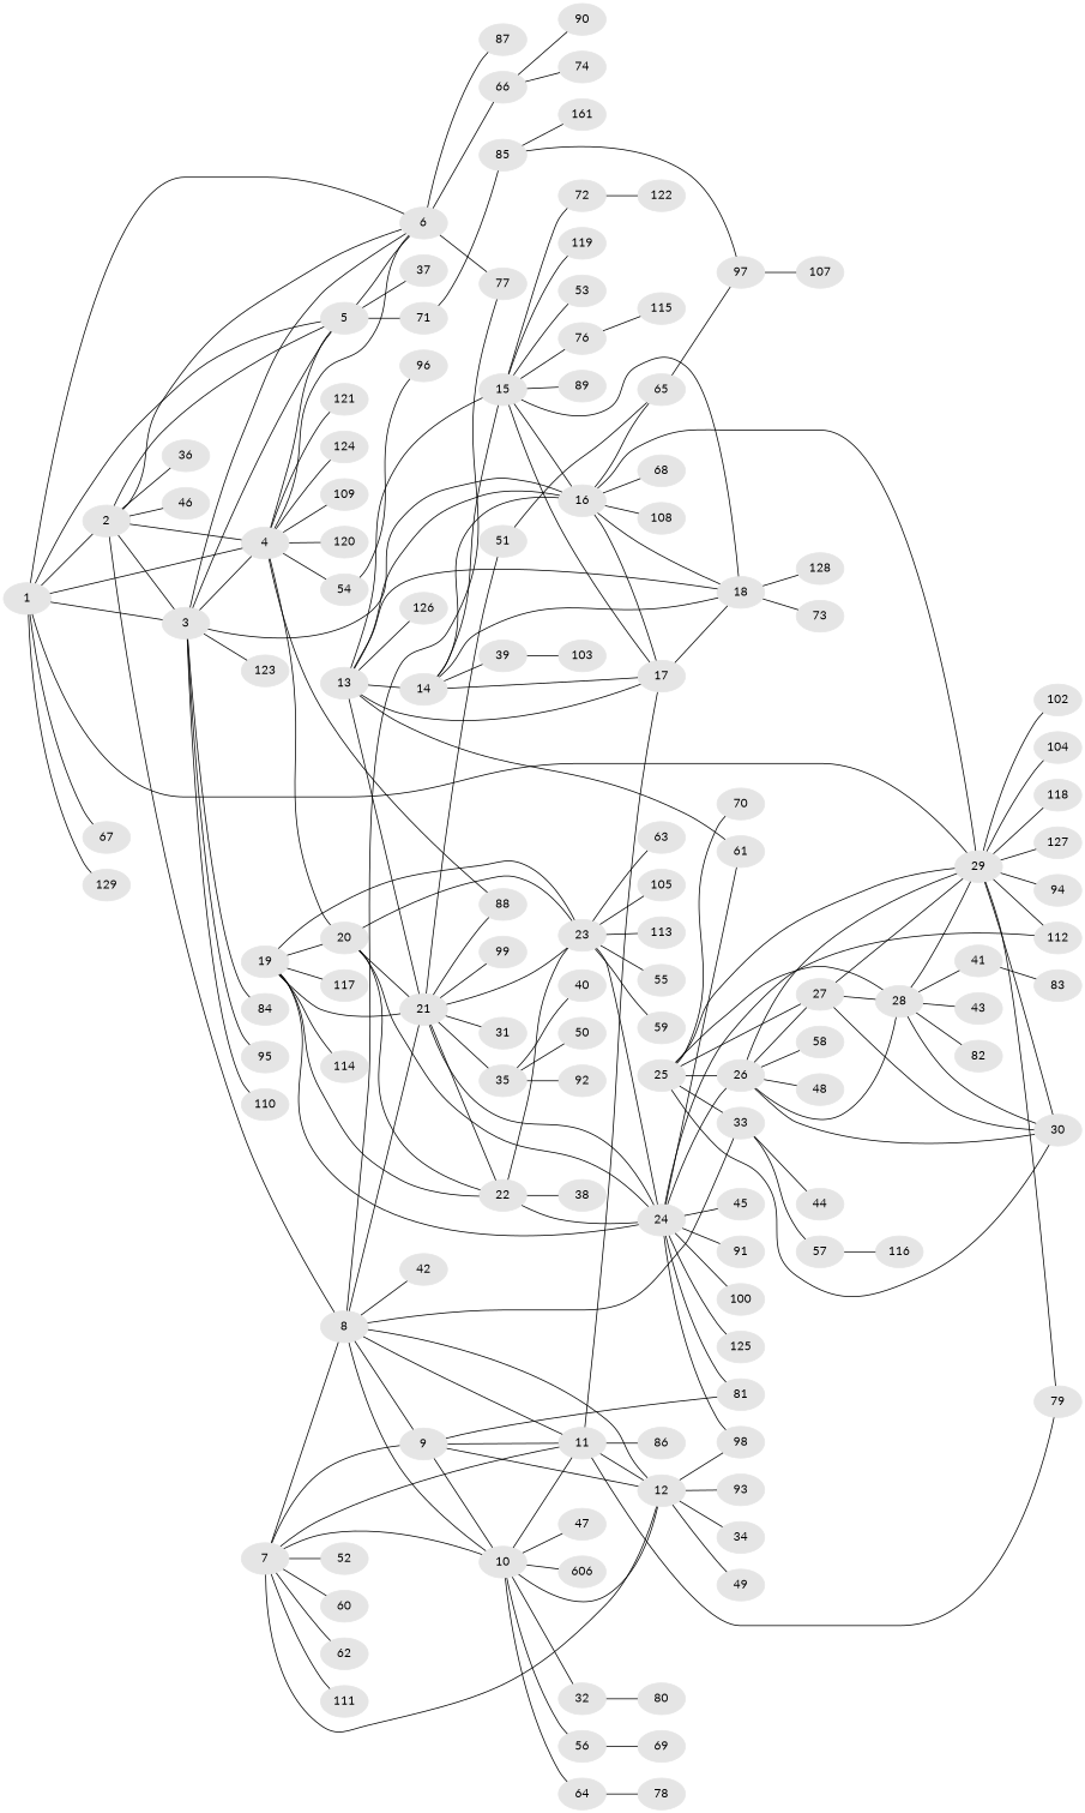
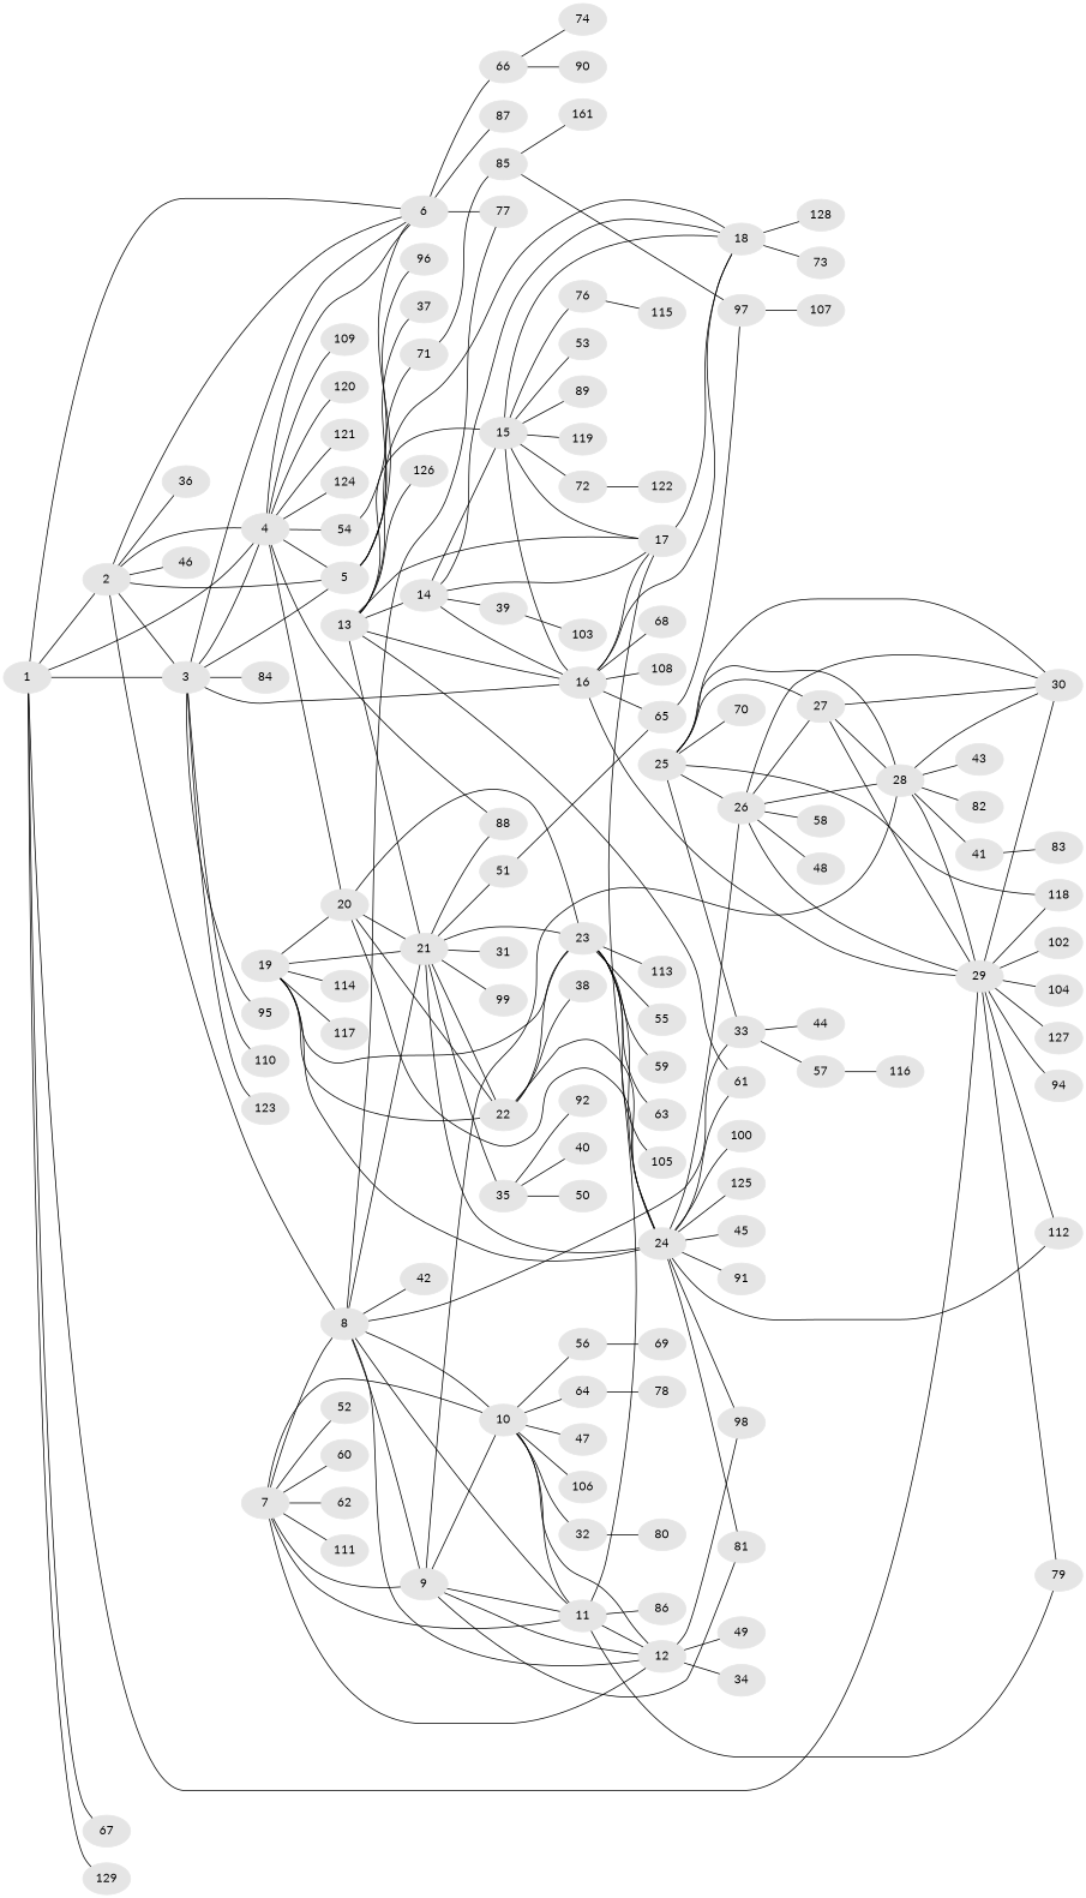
  graph {
    fontname=Lato
    rankdir=LR
    node [color=gray90 fontname=Lato style=filled]
    edge [fontname=Lato]
    1
    2
    3
    4
    5
    6
    29
    67
    129
    8
    36
    46
    16
    84
    95
    110
    123
    20
    54
    88
    109
    120
    121
    124
    37
    71
    66
    77
    87
    79
    112
    30
    94
    102
    104
    118
    127
    9
    10
    11
    12
    21
    33
    42
    17
    18
    65
    68
    108
    22
    23
    24
    96
    85
    74
    90
    7
    52
    60
    62
    111
    28
    81
    32
    47
    56
    64
-   106 [label=606]
+   106
    86
    34
    49
-   93
    98
    31
    35
    51
    99
    44
    57
    41
    43
    82
    80
    69
    78
    13
    14
    15
    61
    126
    39
    53
    72
    76
    89
    119
    73
    128
    103
    122
    115
    97
    19
    114
    117
    38
    55
    59
    63
    105
    113
    26
    45
    91
    100
    125
    40
    50
    92
    27
    48
    58
    25
    70
    83
    116
    107
    n128 [label=161]
    1 -- 2
    1 -- 3
    1 -- 4
-   1 -- 5
    1 -- 6
    1 -- 29
    1 -- 67
    1 -- 129
    2 -- 3
    2 -- 4
    2 -- 5
    2 -- 6
    2 -- 8
    2 -- 36
    2 -- 46
    3 -- 4
    3 -- 5
    3 -- 6
    3 -- 16
    3 -- 84
    3 -- 95
    3 -- 110
    3 -- 123
    4 -- 5
    4 -- 6
    4 -- 20
    4 -- 54
    4 -- 88
    4 -- 109
    4 -- 120
    4 -- 121
    4 -- 124
    5 -- 6
    5 -- 37
    5 -- 71
    6 -- 66
    6 -- 77
    6 -- 87
    29 -- 79
    29 -- 112
    29 -- 30
    29 -- 94
    29 -- 102
    29 -- 104
    29 -- 118
    29 -- 127
    8 -- 77
    8 -- 9
    8 -- 10
    8 -- 11
    8 -- 12
    8 -- 21
    8 -- 33
    8 -- 42
    16 -- 29
    16 -- 17
    16 -- 18
    16 -- 65
    16 -- 68
    16 -- 108
    20 -- 21
    20 -- 22
    20 -- 23
    20 -- 24
    54 -- 96
    71 -- 85
    66 -- 74
    66 -- 90
    9 -- 10
    9 -- 11
    9 -- 12
+   9 -- 28
    9 -- 81
    10 -- 11
    10 -- 12
    10 -- 32
    10 -- 47
    10 -- 56
    10 -- 64
    10 -- 106
    11 -- 79
    11 -- 12
    11 -- 17
    11 -- 86
    12 -- 34
    12 -- 49
-   12 -- 93
    12 -- 98
    21 -- 88
    21 -- 22
    21 -- 23
    21 -- 24
    21 -- 31
    21 -- 35
    21 -- 51
    21 -- 99
    33 -- 44
    33 -- 57
    17 -- 18
    18 -- 73
    18 -- 128
    65 -- 97
    22 -- 23
    22 -- 24
    22 -- 38
    23 -- 24
    23 -- 55
    23 -- 59
    23 -- 63
    23 -- 105
    23 -- 113
    24 -- 112
    24 -- 81
    24 -- 98
    24 -- 61
    24 -- 26
    24 -- 45
    24 -- 91
    24 -- 100
    24 -- 125
    85 -- 97
    85 -- n128
    7 -- 8
    7 -- 9
    7 -- 10
    7 -- 11
    7 -- 12
    7 -- 52
    7 -- 60
    7 -- 62
    7 -- 111
    28 -- 29
    28 -- 30
    28 -- 41
    28 -- 43
    28 -- 82
    32 -- 80
    56 -- 69
    64 -- 78
    35 -- 40
    35 -- 50
    35 -- 92
    51 -- 65
    57 -- 116
    41 -- 83
    13 -- 16
    13 -- 21
    13 -- 17
    13 -- 18
    13 -- 14
    13 -- 15
    13 -- 61
    13 -- 126
    14 -- 16
    14 -- 17
    14 -- 18
    14 -- 15
    14 -- 39
    15 -- 16
    15 -- 17
    15 -- 18
    15 -- 53
    15 -- 72
    15 -- 76
    15 -- 89
    15 -- 119
    39 -- 103
    72 -- 122
    76 -- 115
    97 -- 107
    19 -- 20
    19 -- 21
    19 -- 22
    19 -- 23
    19 -- 24
    19 -- 114
    19 -- 117
    26 -- 29
    26 -- 30
    26 -- 28
    26 -- 27
    26 -- 48
    26 -- 58
    27 -- 29
    27 -- 30
    27 -- 28
-   25 -- 29
+   25 -- 118
    25 -- 30
    25 -- 33
    25 -- 28
    25 -- 26
    25 -- 27
    25 -- 70
  }
